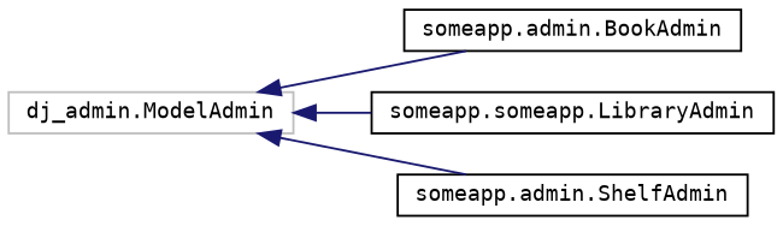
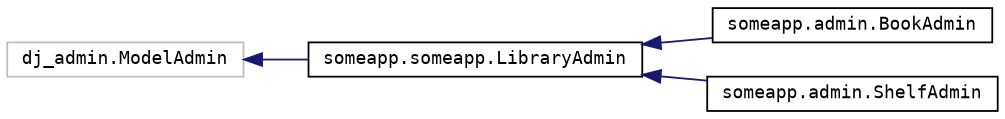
  digraph {
    fontname="DejaVu Sans Mono"
    rankdir=LR
    node [color=black fillcolor=white fontname="DejaVu Sans Mono" fontsize=10 shape=record style=filled]
    edge [color=midnightblue dir=back fontname="DejaVu Sans Mono" fontsize=10 labelfontname=Helvetica labelfontsize=10 style=solid]
    n1 [color=grey75 height=0.2 label="dj_admin.ModelAdmin" width=0.4]
    n2 [height=0.2 label="someapp.admin.BookAdmin" width=0.4]
    n3 [height=0.2 label="someapp.someapp.LibraryAdmin" width=0.4]
    n4 [height=0.2 label="someapp.admin.ShelfAdmin" width=0.4]
-   n1 -> n2
+   n3 -> n2
    n1 -> n3
-   n1 -> n4
+   n3 -> n4
  }
